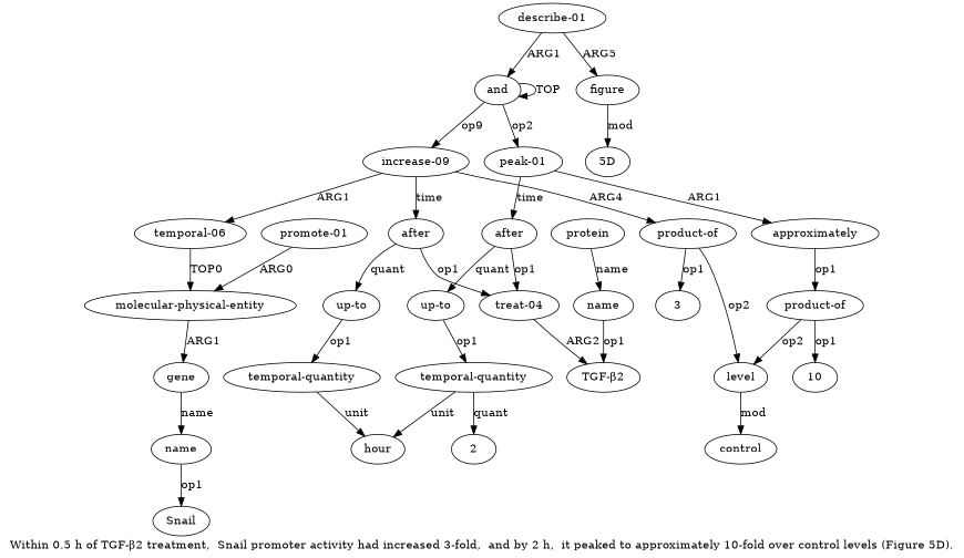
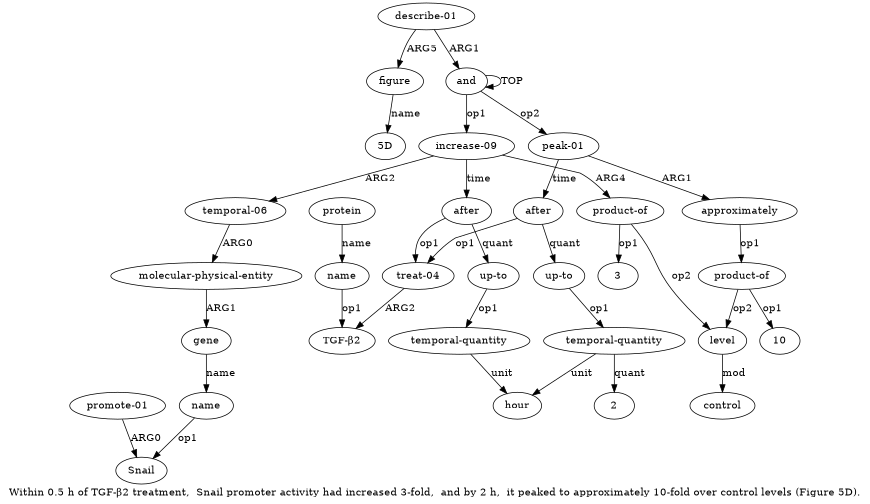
  digraph {
    label="Within 0.5 h of TGF-β2 treatment,  Snail promoter activity had increased 3-fold,  and by 2 h,  it peaked to approximately 10-fold over control levels (Figure 5D)."
    node [color=black gold_ind=-1 gold_label=after test_ind=-1 test_label=after]
    edge [color=black gold_label=op1 test_label=op1]
    n1 [gold_ind=20 label=after test_ind=20]
    n2 [gold_ind=21 gold_label="up-to" label="up-to" test_ind=21 test_label="up-to"]
    n3 [gold_ind=11 gold_label="treat-04" label="treat-04" test_ind=11 test_label="treat-04"]
    n4 [gold_ind=22 gold_label="temporal-quantity" label="temporal-quantity" test_ind=22 test_label="temporal-quantity"]
    n5 [gold_label="TGF-β2" label="TGF-β2" test_label="TGF-β2"]
    n6 [gold_ind=16 gold_label=hour label=hour test_ind=16 test_label=hour]
    n7 [gold_label=2 label=2 test_label=2]
    n8 [gold_ind=12 gold_label=protein label=protein test_ind=12 test_label=protein]
    n9 [gold_ind=13 gold_label=name label=name test_ind=13 test_label=name]
    n10 [gold_ind=23 gold_label="describe-01" label="describe-01" test_ind=23 test_label="describe-01"]
    n11 [gold_ind=24 gold_label=figure label=figure test_ind=24 test_label=figure]
    n12 [gold_ind=0 gold_label=and label=and test_ind=0 test_label=and]
    n13 [gold_label="5D" label="5D" test_label="5D"]
    n14 [gold_ind=17 gold_label="peak-01" label="peak-01" test_ind=17 test_label="peak-01"]
    n15 [gold_ind=1 gold_label="increase-01" label="increase-09" test_ind=1 test_label="increase-01"]
    n16 [gold_ind=18 gold_label=approximately label=approximately test_ind=18 test_label=approximately]
    n17 [gold_ind=10 label=after test_ind=10]
    n18 [gold_ind=2 gold_label="activity-06" label="temporal-06" test_ind=2 test_label="activity-06"]
    n19 [gold_ind=7 gold_label="product-of" label="product-of" test_ind=7 test_label="product-of"]
    n20 [gold_label=3 label=3 test_label=3]
    n21 [gold_label=Snail label=Snail test_label=Snail]
    n22 [gold_label=10 label=10 test_label=10]
    n23 [gold_ind=15 gold_label="temporal-quantity" label="temporal-quantity" test_ind=15 test_label="temporal-quantity"]
    n24 [gold_ind=14 gold_label="up-to" label="up-to" test_ind=14 test_label="up-to"]
    n25 [gold_ind=19 gold_label="product-of" label="product-of" test_ind=19 test_label="product-of"]
    n26 [gold_ind=8 gold_label=level label=level test_ind=8 test_label=level]
    n27 [gold_ind=9 gold_label=control label=control test_ind=9 test_label=control]
    n28 [gold_ind=3 gold_label="molecular-physical-entity" label="molecular-physical-entity" test_ind=3 test_label="molecular-physical-entity"]
    n29 [gold_ind=5 gold_label=gene label=gene test_ind=5 test_label=gene]
    n30 [gold_ind=6 gold_label=name label=name test_ind=6 test_label=name]
    n31 [gold_ind=4 gold_label="promote-01" label="promote-01" test_ind=4 test_label="promote-01"]
    n1 -> n2 [gold_label=quant label=quant test_label=quant]
    n1 -> n3 [label=op1]
    n2 -> n4 [label=op1]
    n3 -> n5 [gold_label=ARG2 label=ARG2 test_label=ARG2]
    n4 -> n6 [gold_label=unit label=unit test_label=unit]
    n4 -> n7 [gold_label=quant label=quant test_label=quant]
    n8 -> n9 [gold_label=name label=name test_label=name]
    n9 -> n5 [label=op1]
    n10 -> n11 [gold_label=ARG0 label=ARG5 test_label=ARG0]
    n10 -> n12 [gold_label=ARG1 label=ARG1 test_label=ARG1]
-   n11 -> n13 [gold_label=mod label=mod test_label=mod]
+   n11 -> n13 [gold_label=mod label=name test_label=mod]
    n12 -> n12 [gold_label=TOP label=TOP test_label=TOP]
    n12 -> n14 [gold_label=op2 label=op2 test_label=op2]
-   n12 -> n15 [label=op9]
+   n12 -> n15 [label=op1]
    n14 -> n1 [gold_label=time label=time test_label=time]
    n14 -> n16 [gold_label=ARG1 label=ARG1 test_label=ARG1]
    n15 -> n17 [gold_label=time label=time test_label=time]
-   n15 -> n18 [gold_label=ARG1 label=ARG1 test_label=ARG1]
+   n15 -> n18 [gold_label=ARG1 label=ARG2 test_label=ARG1]
    n15 -> n19 [gold_label=ARG4 label=ARG4 test_label=ARG4]
    n16 -> n25 [label=op1]
    n17 -> n3 [label=op1]
    n17 -> n24 [gold_label=quant label=quant test_label=quant]
-   n18 -> n28 [gold_label=ARG0 label=TOP0 test_label=ARG0]
+   n18 -> n28 [gold_label=ARG0 label=ARG0 test_label=ARG0]
    n19 -> n20 [label=op1]
    n19 -> n26 [gold_label=op2 label=op2 test_label=op2]
    n23 -> n6 [gold_label=unit label=unit test_label=unit]
    n24 -> n23 [label=op1]
    n25 -> n22 [label=op1]
    n25 -> n26 [gold_label=op2 label=op2 test_label=op2]
    n26 -> n27 [gold_label=mod label=mod test_label=mod]
    n28 -> n29 [gold_label=ARG1 label=ARG1 test_label=ARG1]
    n29 -> n30 [gold_label=name label=name test_label=name]
    n30 -> n21 [label=op1]
-   n31 -> n28 [gold_label=ARG0 label=ARG0 test_label=ARG0]
+   n31 -> n21 [gold_label=ARG0 label=ARG0 test_label=ARG0]
  }
